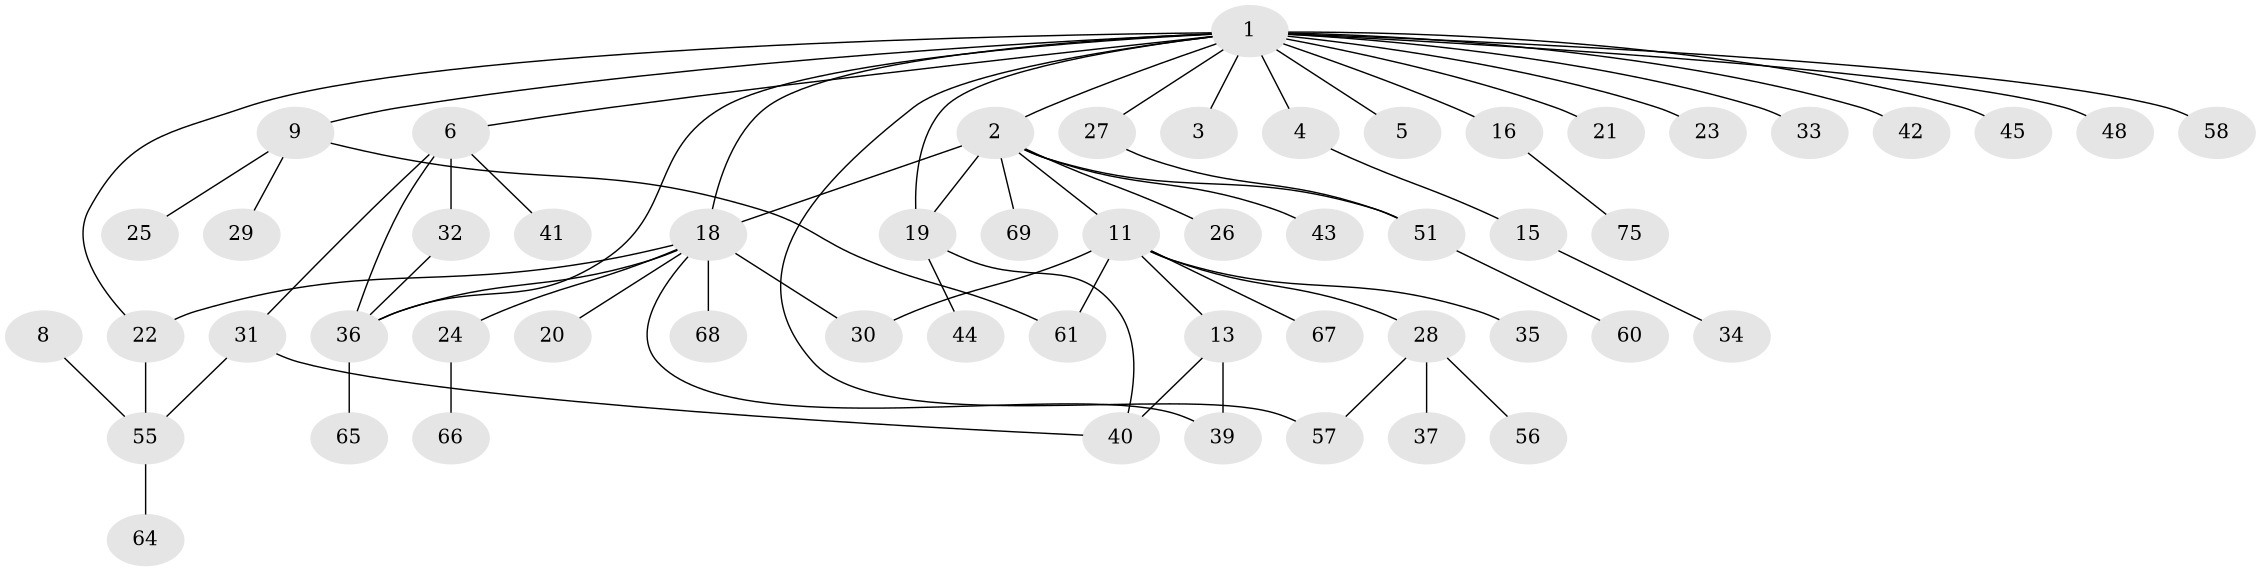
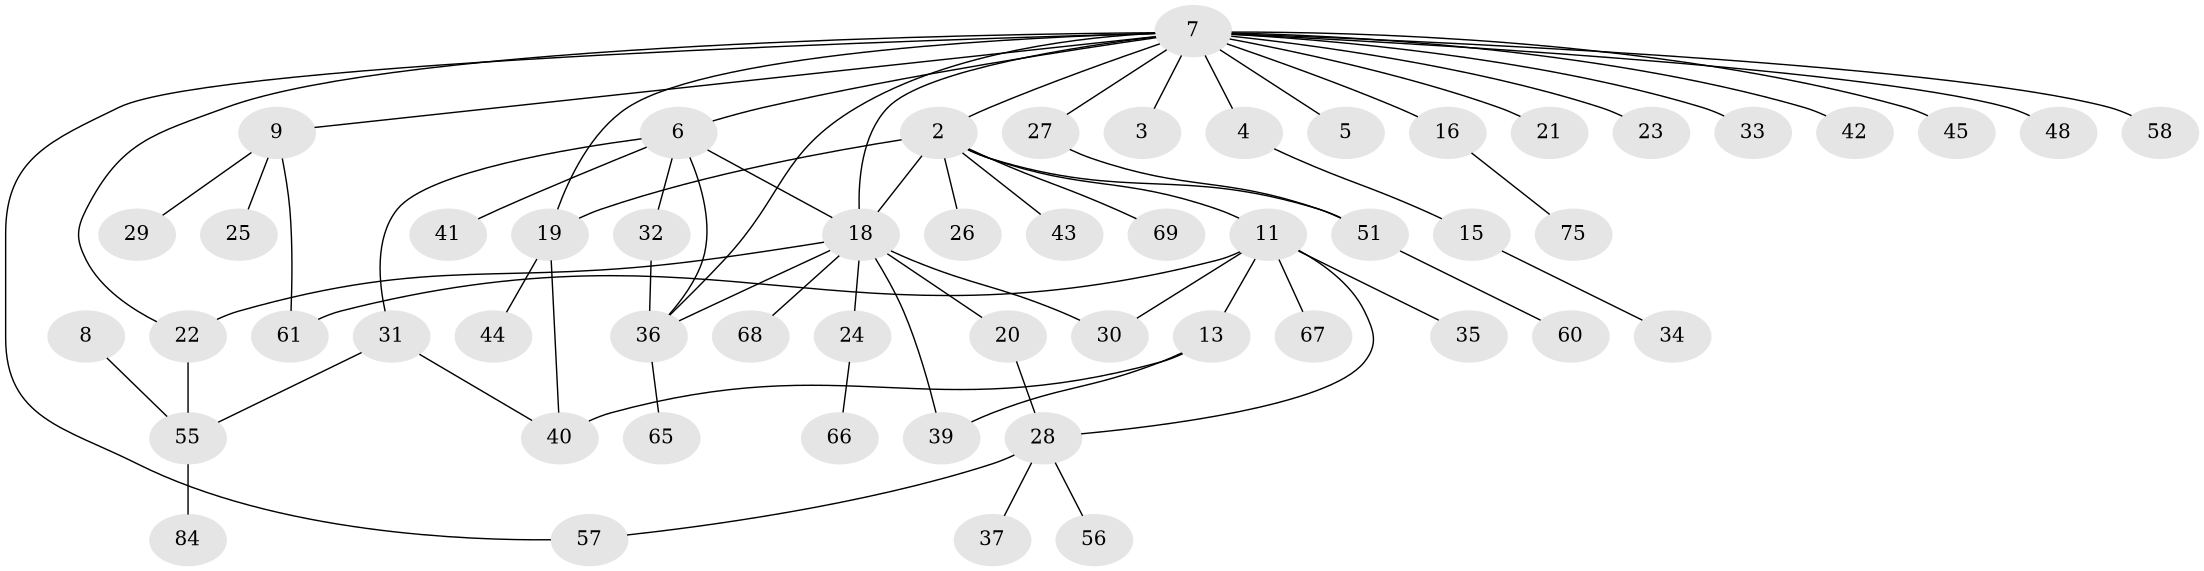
  graph {
    node [color=gray90 style=filled]
-   1 [super="+10"]
+   1 [super="+10" label=7]
    2 [super="+12"]
    3
    4
    5
    6 [super="+52"]
    9 [super="+17"]
    16
    18 [super="+71"]
    19 [super="+38"]
    21
    22 [super="+63"]
    23
    27 [super="+49"]
    33
    36 [super="+62"]
    42
    45
    48
    57
    58
    11 [super="+50"]
    26
    43
    51 [super="+54"]
    69
    15
    31 [super="+46"]
    32 [super="+70"]
    41
    25
    29
    61 [super="+74"]
    75
    30 [super="+53"]
    39 [super="+72"]
    20
    24
    68
    40
    44
    55
    65
    8 [super="+59"]
    13 [super="+14"]
    28 [super="+47"]
    35
    67
    60
    34
-   64
+   64 [label=84]
    37
    56
    66
    1 -- 2
    1 -- 3
    1 -- 4
    1 -- 5
    1 -- 6
    1 -- 9
    1 -- 16
    1 -- 18
    1 -- 19
    1 -- 21
    1 -- 22
    1 -- 23
    1 -- 27
    1 -- 33
    1 -- 36
    1 -- 42
    1 -- 45
    1 -- 48
    1 -- 57
    1 -- 58
    2 -- 18
    2 -- 19
    2 -- 11
    2 -- 26
    2 -- 43
    2 -- 51
    2 -- 69
    4 -- 15
+   6 -- 18
    6 -- 36
    6 -- 31
    6 -- 32
    6 -- 41
    9 -- 25
    9 -- 29
    9 -- 61
    16 -- 75
    18 -- 22
    18 -- 36
    18 -- 30
    18 -- 39
    18 -- 20
    18 -- 24
    18 -- 68
    19 -- 40
    19 -- 44
    22 -- 55
    27 -- 51
    36 -- 65
    11 -- 61
    11 -- 30
    11 -- 13
    11 -- 28
    11 -- 35
    11 -- 67
    51 -- 60
    15 -- 34
    31 -- 40
    31 -- 55
    32 -- 36
+   20 -- 28
    24 -- 66
    55 -- 64
    8 -- 55
    13 -- 39
    13 -- 40
    28 -- 57
    28 -- 37
    28 -- 56
  }
